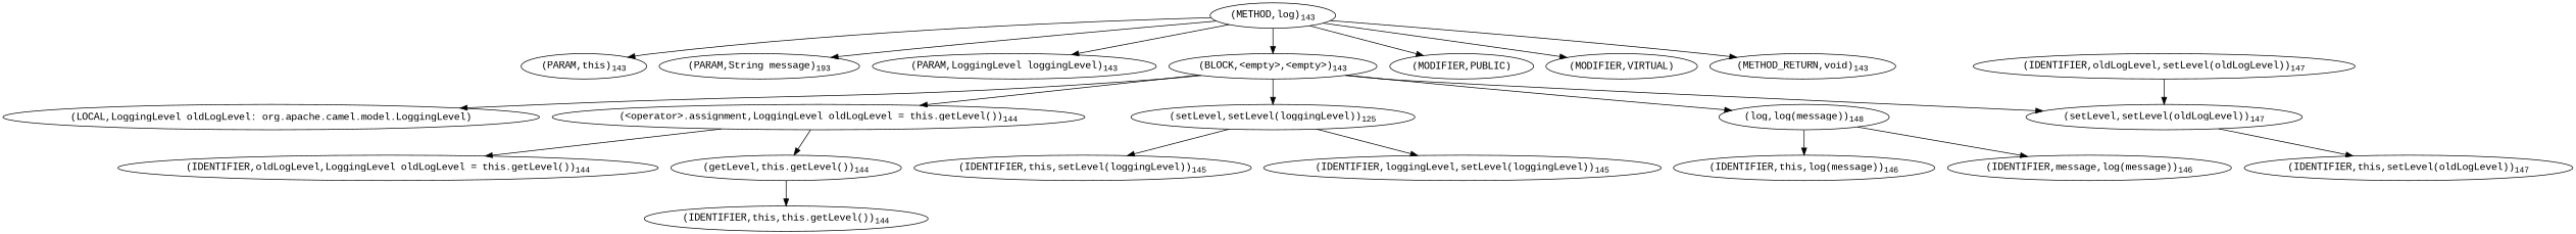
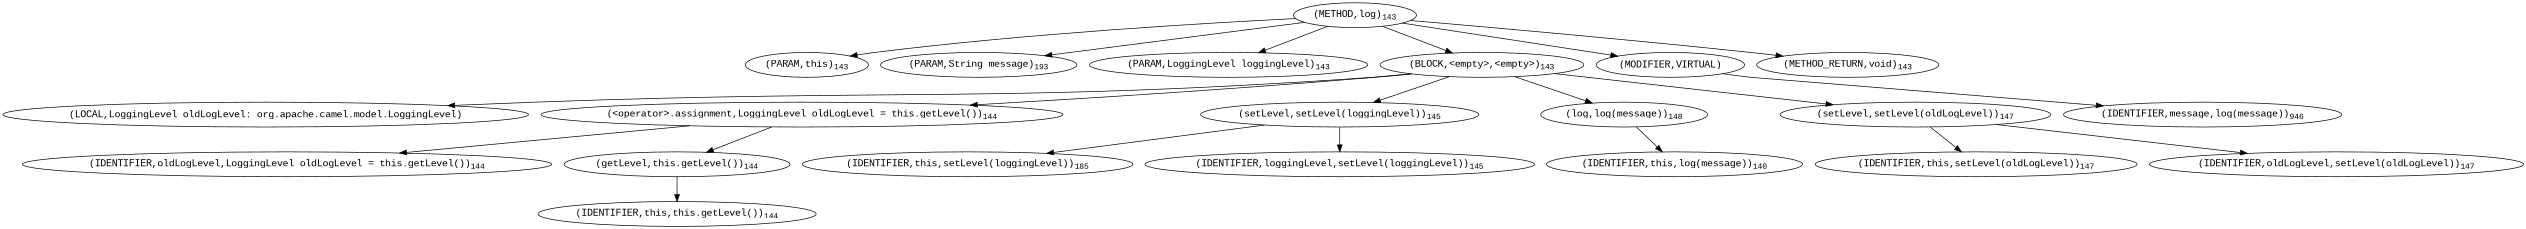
  digraph {
    fontname="Liberation Mono"
    node [fontname="Liberation Mono"]
    edge [fontname="Liberation Mono"]
    n1 [label=<(METHOD,log)<SUB>143</SUB>>]
    n2 [label=<(PARAM,this)<SUB>143</SUB>>]
    n3 [label=<(PARAM,String message)<SUB>193</SUB>>]
    n4 [label=<(PARAM,LoggingLevel loggingLevel)<SUB>143</SUB>>]
    n5 [label=<(BLOCK,&lt;empty&gt;,&lt;empty&gt;)<SUB>143</SUB>>]
-   n6 [label=<(MODIFIER,PUBLIC)>]
    n7 [label=<(MODIFIER,VIRTUAL)>]
    n8 [label=<(METHOD_RETURN,void)<SUB>143</SUB>>]
    n9 [label=<(LOCAL,LoggingLevel oldLogLevel: org.apache.camel.model.LoggingLevel)>]
    n10 [label=<(&lt;operator&gt;.assignment,LoggingLevel oldLogLevel = this.getLevel())<SUB>144</SUB>>]
-   n11 [label=<(setLevel,setLevel(loggingLevel))<SUB>125</SUB>>]
+   n11 [label=<(setLevel,setLevel(loggingLevel))<SUB>145</SUB>>]
    n12 [label=<(log,log(message))<SUB>148</SUB>>]
    n13 [label=<(setLevel,setLevel(oldLogLevel))<SUB>147</SUB>>]
    n14 [label=<(IDENTIFIER,oldLogLevel,LoggingLevel oldLogLevel = this.getLevel())<SUB>144</SUB>>]
    n15 [label=<(getLevel,this.getLevel())<SUB>144</SUB>>]
-   n16 [label=<(IDENTIFIER,this,setLevel(loggingLevel))<SUB>145</SUB>>]
+   n16 [label=<(IDENTIFIER,this,setLevel(loggingLevel))<SUB>185</SUB>>]
    n17 [label=<(IDENTIFIER,loggingLevel,setLevel(loggingLevel))<SUB>145</SUB>>]
-   n18 [label=<(IDENTIFIER,this,log(message))<SUB>146</SUB>>]
-   n19 [label=<(IDENTIFIER,message,log(message))<SUB>146</SUB>>]
+   n18 [label=<(IDENTIFIER,this,log(message))<SUB>140</SUB>>]
+   n19 [label=<(IDENTIFIER,message,log(message))<SUB>946</SUB>>]
    n20 [label=<(IDENTIFIER,this,setLevel(oldLogLevel))<SUB>147</SUB>>]
    n21 [label=<(IDENTIFIER,oldLogLevel,setLevel(oldLogLevel))<SUB>147</SUB>>]
    n22 [label=<(IDENTIFIER,this,this.getLevel())<SUB>144</SUB>>]
    n1 -> n2
    n1 -> n3
    n1 -> n4
    n1 -> n5
-   n1 -> n6
    n1 -> n7
    n1 -> n8
    n5 -> n9
    n5 -> n10
    n5 -> n11
    n5 -> n12
    n5 -> n13
    n10 -> n14
    n10 -> n15
    n11 -> n16
    n11 -> n17
    n12 -> n18
-   n12 -> n19
+   n7 -> n19
    n13 -> n20
-   n21 -> n13
+   n13 -> n21
    n15 -> n22
  }
